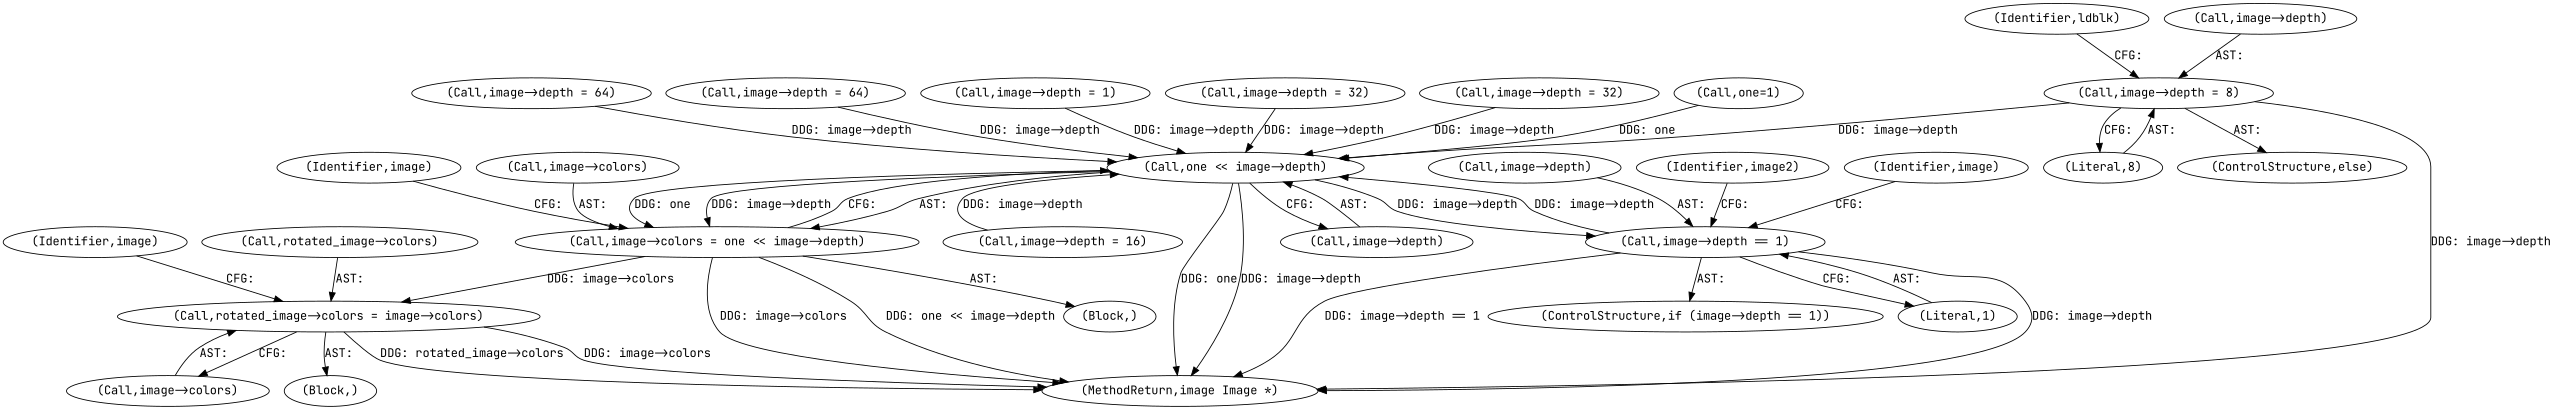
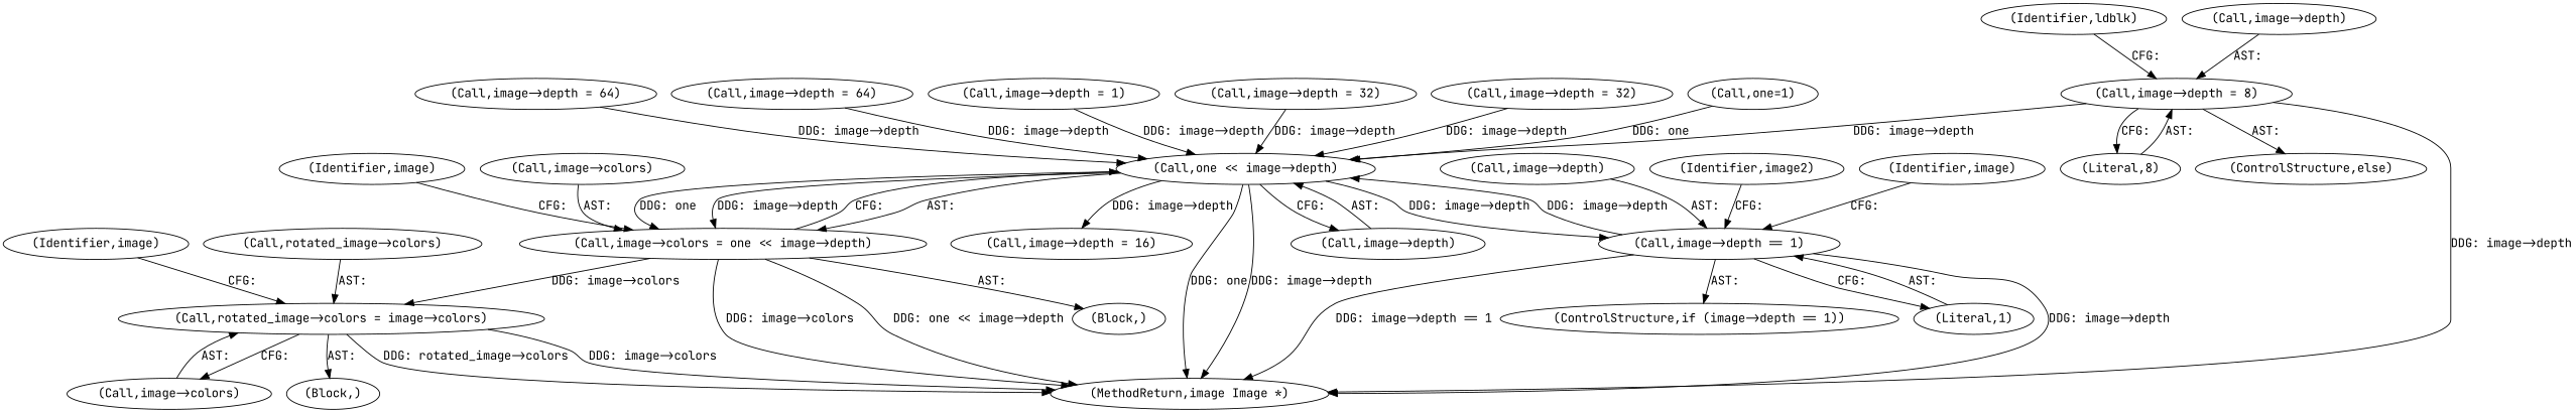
  digraph {
    fontname="JetBrains Mono"
    node [fontname="JetBrains Mono"]
    edge [fontname="JetBrains Mono"]
    n1 [label="(Call,image->depth = 8)"]
    n2 [label="(Call,one << image->depth)"]
    n3 [label="(Literal,8)"]
    n4 [label="(ControlStructure,else)"]
    n5 [label="(MethodReturn,image Image *)"]
    n6 [label="(Call,image->colors = one << image->depth)"]
    n7 [label="(Call,image->depth == 1)"]
    n8 [label="(Call,image->depth)"]
    n9 [label="(Call,rotated_image->colors = image->colors)"]
    n10 [label="(Block,)"]
    n11 [label="(ControlStructure,if (image->depth == 1))"]
    n12 [label="(Literal,1)"]
    n13 [label="(Call,image->colors)"]
    n14 [label="(Block,)"]
    n15 [label="(Call,image->depth = 32)"]
    n16 [label="(Identifier,image)"]
    n17 [label="(Call,rotated_image->colors)"]
    n18 [label="(Identifier,image)"]
    n19 [label="(Call,one=1)"]
    n20 [label="(Identifier,ldblk)"]
    n21 [label="(Call,image->depth = 64)"]
    n22 [label="(Call,image->depth)"]
    n23 [label="(Call,image->depth)"]
    n24 [label="(Call,image->colors)"]
    n25 [label="(Call,image->depth = 64)"]
    n26 [label="(Identifier,image2)"]
    n27 [label="(Call,image->depth = 1)"]
    n28 [label="(Call,image->depth = 32)"]
    n29 [label="(Identifier,image)"]
    n30 [label="(Call,image->depth = 16)"]
    n1 -> n2 [label="DDG: image->depth"]
    n1 -> n3 [label="CFG: "]
    n1 -> n4 [label="AST: "]
    n1 -> n5 [label="DDG: image->depth"]
    n2 -> n5 [label="DDG: one"]
    n2 -> n5 [label="DDG: image->depth"]
    n2 -> n6 [label="AST: "]
    n2 -> n6 [label="DDG: one"]
    n2 -> n6 [label="DDG: image->depth"]
    n2 -> n7 [label="DDG: image->depth"]
    n2 -> n8 [label="CFG: "]
    n3 -> n1 [label="AST: "]
    n6 -> n2 [label="CFG: "]
    n6 -> n5 [label="DDG: one << image->depth"]
    n6 -> n5 [label="DDG: image->colors"]
    n6 -> n9 [label="DDG: image->colors"]
    n6 -> n10 [label="AST: "]
    n7 -> n2 [label="DDG: image->depth"]
    n7 -> n5 [label="DDG: image->depth"]
    n7 -> n5 [label="DDG: image->depth == 1"]
    n7 -> n11 [label="AST: "]
    n7 -> n12 [label="CFG: "]
    n8 -> n2 [label="AST: "]
    n9 -> n5 [label="DDG: rotated_image->colors"]
    n9 -> n5 [label="DDG: image->colors"]
    n9 -> n13 [label="CFG: "]
    n9 -> n14 [label="AST: "]
    n12 -> n7 [label="AST: "]
    n13 -> n9 [label="AST: "]
    n15 -> n2 [label="DDG: image->depth"]
    n16 -> n6 [label="CFG: "]
    n17 -> n9 [label="AST: "]
    n18 -> n7 [label="CFG: "]
    n19 -> n2 [label="DDG: one"]
    n20 -> n1 [label="CFG: "]
    n21 -> n2 [label="DDG: image->depth"]
    n22 -> n1 [label="AST: "]
    n23 -> n7 [label="AST: "]
    n24 -> n6 [label="AST: "]
    n25 -> n2 [label="DDG: image->depth"]
    n26 -> n7 [label="CFG: "]
    n27 -> n2 [label="DDG: image->depth"]
    n28 -> n2 [label="DDG: image->depth"]
    n29 -> n9 [label="CFG: "]
-   n30 -> n2 [label="DDG: image->depth"]
+   n2 -> n30 [label="DDG: image->depth"]
  }
